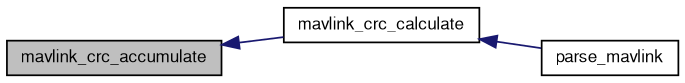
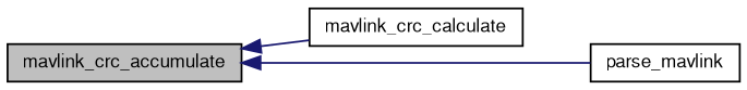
  digraph {
    rankdir=LR
    node [color=black fillcolor=white fontname=FreeSans fontsize=10 shape=record style=filled]
    edge [color=midnightblue dir=back fontname=FreeSans fontsize=10 labelfontname=FreeSans labelfontsize=10 style=solid]
    n1 [fillcolor=grey75 fontcolor=black height=0.2 label=mavlink_crc_accumulate width=0.4]
    n2 [height=0.2 label=mavlink_crc_calculate width=0.4]
    n3 [height=0.2 label=parse_mavlink width=0.4]
    n1 -> n2
-   n2 -> n3
+   n1 -> n3
  }
